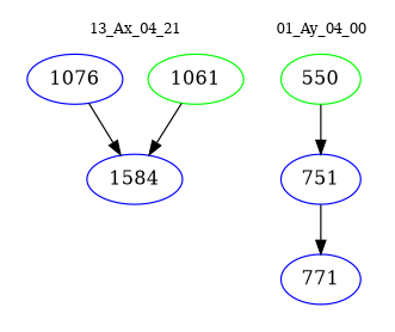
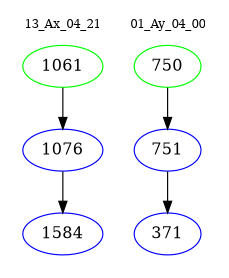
  digraph {
    node [color=blue]
    edge [color=black]
    n1 [color=green label=1061]
    n2 [label=1076]
    n3 [label=1584]
-   n4 [color=green label=550]
+   n4 [color=green label=750]
    n5 [label=751]
-   n6 [label=771]
+   n6 [label=371]
    subgraph cluster_1 {
      color=white
      fontsize=10
      label="13_Ax_04_21"
      n1
      n2
      n3
    }
    subgraph cluster_2 {
      color=white
      fontsize=10
      label="01_Ay_04_00"
      n4
      n5
      n6
    }
-   n1 -> n3
+   n1 -> n2
    n2 -> n3
    n4 -> n5
    n5 -> n6
  }
